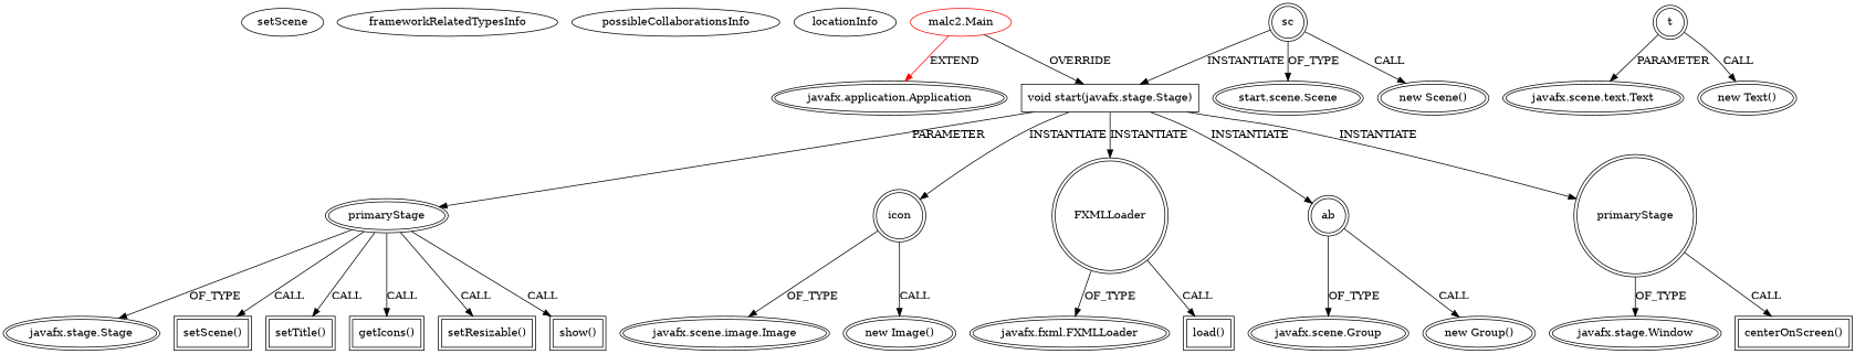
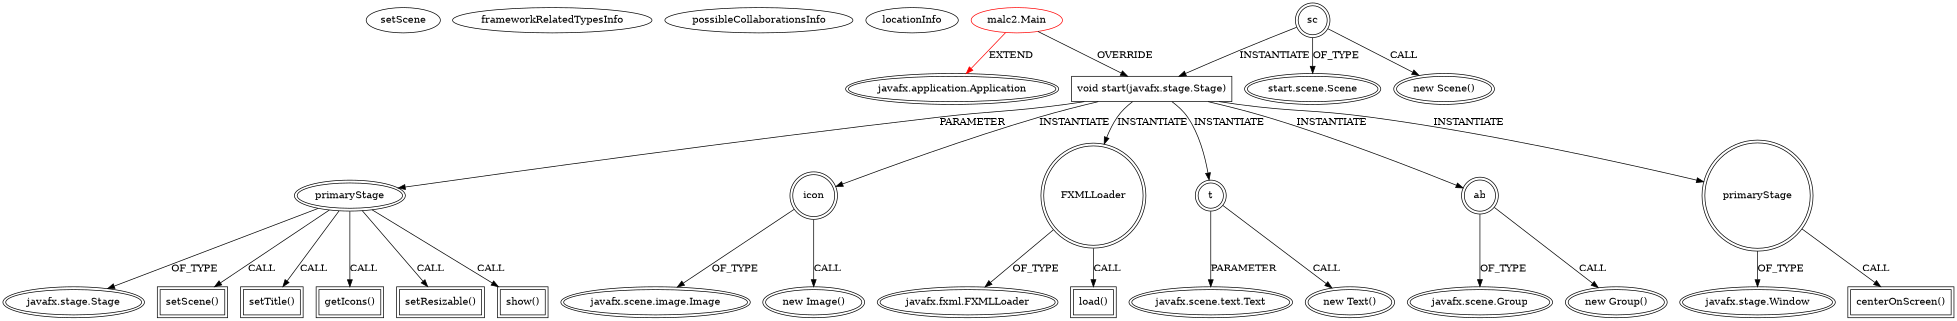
  digraph {
    node [isFrameworkType=true vertexType=FRAMEWORK_CLASS_TYPE peripheries=2]
    n1 [category=extension_graph graphId=683 isAnonymous=false label=setScene possibleRelation=false isFrameworkType="" vertexType="" peripheries=""]
    frameworkRelatedTypesInfo [0="javafx.application.Application" isFrameworkType="" vertexType="" peripheries=""]
    possibleCollaborationsInfo [isFrameworkType="" vertexType="" peripheries=""]
    locationInfo [contextSignature=Main filePath="/Johnmalc-JavaFX/JavaFX-master/src/malc2/Main.java" graphId=683 projectName="Johnmalc-JavaFX" isFrameworkType="" vertexType="" peripheries=""]
    n5 [color=red isFrameworkType=false label="malc2.Main" vertexType=ROOT_CLIENT_CLASS_DECLARATION peripheries=""]
    n6 [label="javafx.application.Application"]
    n7 [isFrameworkType=false label="void start(javafx.stage.Stage)" shape=box vertexType=OVERRIDING_METHOD_DECLARATION peripheries=""]
    n8 [label=primaryStage vertexType=PARAMETER_DECLARATION]
    n9 [label=icon shape=circle vertexType=VARIABLE_EXPRESION]
    n10 [label=FXMLLoader shape=circle vertexType=VARIABLE_EXPRESION]
    n11 [label=t shape=circle vertexType=VARIABLE_EXPRESION]
    n12 [label=ab shape=circle vertexType=VARIABLE_EXPRESION]
    n13 [label=primaryStage shape=circle vertexType=VARIABLE_EXPRESION]
    n14 [label="javafx.stage.Stage"]
    n15 [label="setScene()" shape=box vertexType=INSIDE_CALL]
    n16 [label="setTitle()" shape=box vertexType=INSIDE_CALL]
    n17 [label="getIcons()" shape=box vertexType=INSIDE_CALL]
    n18 [label="setResizable()" shape=box vertexType=INSIDE_CALL]
    n19 [label="show()" shape=box vertexType=INSIDE_CALL]
    n20 [label="javafx.scene.image.Image"]
    n21 [label="new Image()" vertexType=CONSTRUCTOR_CALL]
    n22 [label="javafx.fxml.FXMLLoader"]
    n23 [label="load()" shape=box vertexType=INSIDE_CALL]
    n24 [label="javafx.scene.text.Text"]
    n25 [label="new Text()" vertexType=CONSTRUCTOR_CALL]
    n26 [label="javafx.scene.Group"]
    n27 [label="new Group()" vertexType=CONSTRUCTOR_CALL]
    n28 [label=sc shape=circle vertexType=VARIABLE_EXPRESION]
    n29 [label="start.scene.Scene"]
    n30 [label="new Scene()" vertexType=CONSTRUCTOR_CALL]
    n31 [label="javafx.stage.Window"]
    n32 [label="centerOnScreen()" shape=box vertexType=INSIDE_CALL]
    n5 -> n6 [color=red label=EXTEND]
    n5 -> n7 [label=OVERRIDE]
    n7 -> n8 [label=PARAMETER]
    n7 -> n9 [label=INSTANTIATE]
    n7 -> n10 [label=INSTANTIATE]
+   n7 -> n11 [label=INSTANTIATE]
    n7 -> n12 [label=INSTANTIATE]
    n7 -> n13 [label=INSTANTIATE]
    n8 -> n14 [label=OF_TYPE]
    n8 -> n15 [label=CALL]
    n8 -> n16 [label=CALL]
    n8 -> n17 [label=CALL]
    n8 -> n18 [label=CALL]
    n8 -> n19 [label=CALL]
    n9 -> n20 [label=OF_TYPE]
    n9 -> n21 [label=CALL]
    n10 -> n22 [label=OF_TYPE]
    n10 -> n23 [label=CALL]
    n11 -> n24 [label=PARAMETER]
    n11 -> n25 [label=CALL]
    n12 -> n26 [label=OF_TYPE]
    n12 -> n27 [label=CALL]
    n13 -> n31 [label=OF_TYPE]
    n13 -> n32 [label=CALL]
    n28 -> n7 [label=INSTANTIATE]
    n28 -> n29 [label=OF_TYPE]
    n28 -> n30 [label=CALL]
  }
